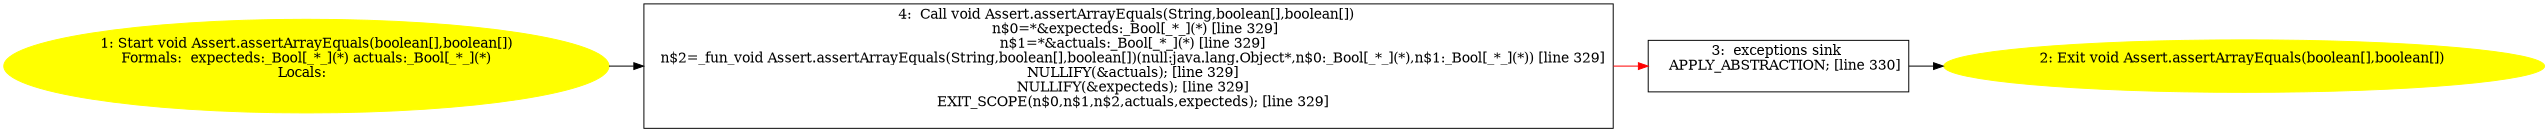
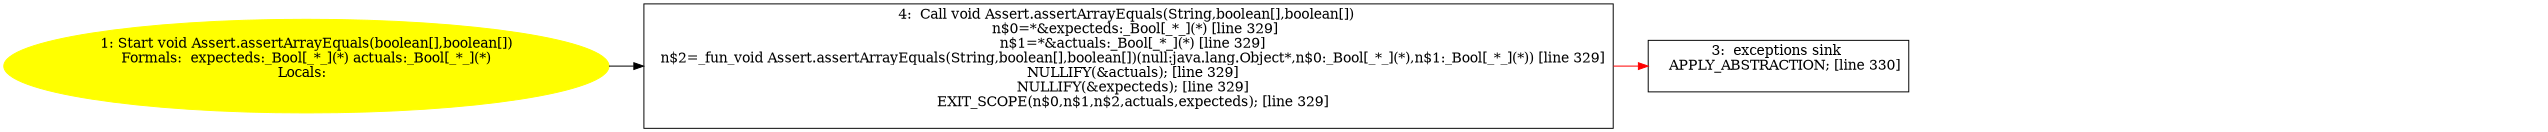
  digraph {
    rankdir=LR
    n1 [color=yellow label="1: Start void Assert.assertArrayEquals(boolean[],boolean[])\nFormals:  expecteds:_Bool[_*_](*) actuals:_Bool[_*_](*)\nLocals:  \n  " style=filled]
    n2 [label="4:  Call void Assert.assertArrayEquals(String,boolean[],boolean[]) \n   n$0=*&expecteds:_Bool[_*_](*) [line 329]\n  n$1=*&actuals:_Bool[_*_](*) [line 329]\n  n$2=_fun_void Assert.assertArrayEquals(String,boolean[],boolean[])(null:java.lang.Object*,n$0:_Bool[_*_](*),n$1:_Bool[_*_](*)) [line 329]\n  NULLIFY(&actuals); [line 329]\n  NULLIFY(&expecteds); [line 329]\n  EXIT_SCOPE(n$0,n$1,n$2,actuals,expecteds); [line 329]\n " shape=box]
    n3 [label="3:  exceptions sink \n   APPLY_ABSTRACTION; [line 330]\n " shape=box]
-   n4 [color=yellow label="2: Exit void Assert.assertArrayEquals(boolean[],boolean[]) \n  " style=filled]
    n1 -> n2
    n2 -> n3 [color=red]
-   n3 -> n4
  }
